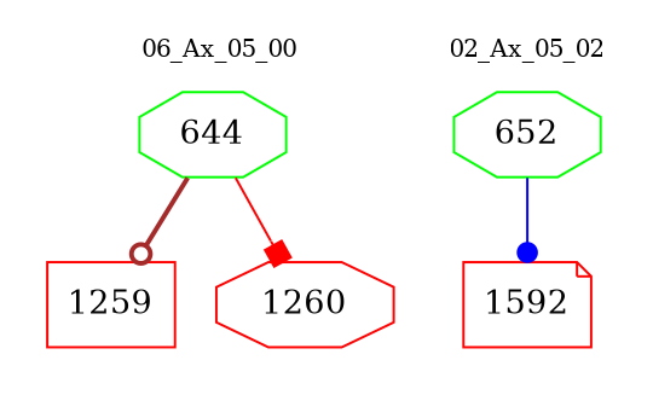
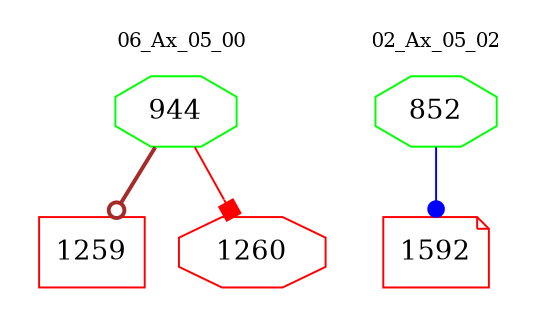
  digraph {
    node [color=red shape=octagon]
    edge [style=solid]
-   n1 [color=green label=644]
+   n1 [color=green label=944]
    n2 [label=1259 shape=box]
    n3 [label=1260]
-   n4 [color=green label=652]
+   n4 [color=green label=852]
    n5 [label=1592 shape=note]
    subgraph cluster_1 {
      color=white
      fontsize=10
      label="06_Ax_05_00"
      n1
      n2
      n3
    }
    subgraph cluster_2 {
      color=white
      fontsize=10
      label="02_Ax_05_02"
      n4
      n5
    }
    n1 -> n2 [arrowhead=odot color=brown style=bold]
    n1 -> n3 [arrowhead=box color=red]
    n4 -> n5 [arrowhead=dot color=blue]
  }
